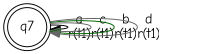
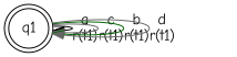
  digraph {
    fontname="Comic Neue"
    edge [color=gray40 fontname="Comic Neue"]
-   n1 [label=q7 shape=doublecircle fontname="Comic Neue"]
+   n1 [label=q1 shape=doublecircle fontname="Comic Neue"]
    n1 -> n1 [label="a\nr(t1)\n" color=black]
    n1 -> n1 [label="c\nr(t1)\n"]
    n1 -> n1 [label="b\nr(t1)\n" color=darkgreen]
    n1 -> n1 [label="d\nr(t1)\n"]
  }
